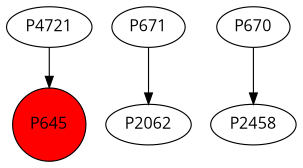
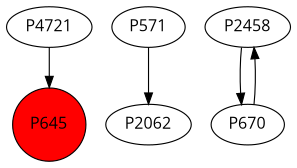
  digraph {
    fontname="Open Sans"
    node [fontname="Open Sans"]
    edge [fontname="Open Sans"]
    P645 [fillcolor=red shape=circle style=filled]
    P4721
-   P671
+   P671 [label=P571]
    P2062
    n5 [label=P2458]
    P670
    P4721 -> P645
    P671 -> P2062
+   n5 -> P670
    P670 -> n5
  }
